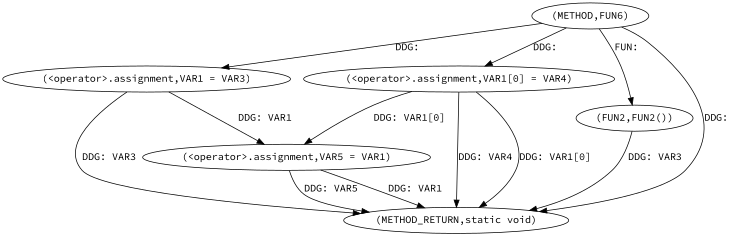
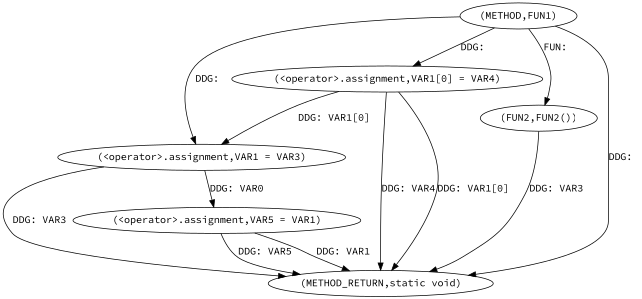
  digraph {
    fontname="Source Code Pro"
    node [fontname="Source Code Pro"]
    edge [fontname="Source Code Pro"]
-   n1 [label="(METHOD,FUN6)"]
+   n1 [label="(METHOD,FUN1)"]
    n2 [label="(<operator>.assignment,VAR1 = VAR3)"]
    n3 [label="(<operator>.assignment,VAR1[0] = VAR4)"]
    n4 [label="(FUN2,FUN2())"]
    n5 [label="(METHOD_RETURN,static void)"]
    n6 [label="(<operator>.assignment,VAR5 = VAR1)"]
    n1 -> n2 [label="DDG: "]
    n1 -> n3 [label="DDG: "]
    n1 -> n4 [label="FUN: "]
    n1 -> n5 [label="DDG: "]
    n2 -> n5 [label="DDG: VAR3"]
-   n2 -> n6 [label="DDG: VAR1"]
+   n2 -> n6 [label="DDG: VAR0"]
    n3 -> n5 [label="DDG: VAR4"]
    n3 -> n5 [label="DDG: VAR1[0]"]
-   n3 -> n6 [label="DDG: VAR1[0]"]
+   n3 -> n2 [label="DDG: VAR1[0]"]
    n4 -> n5 [label="DDG: VAR3"]
    n6 -> n5 [label="DDG: VAR5"]
    n6 -> n5 [label="DDG: VAR1"]
  }
